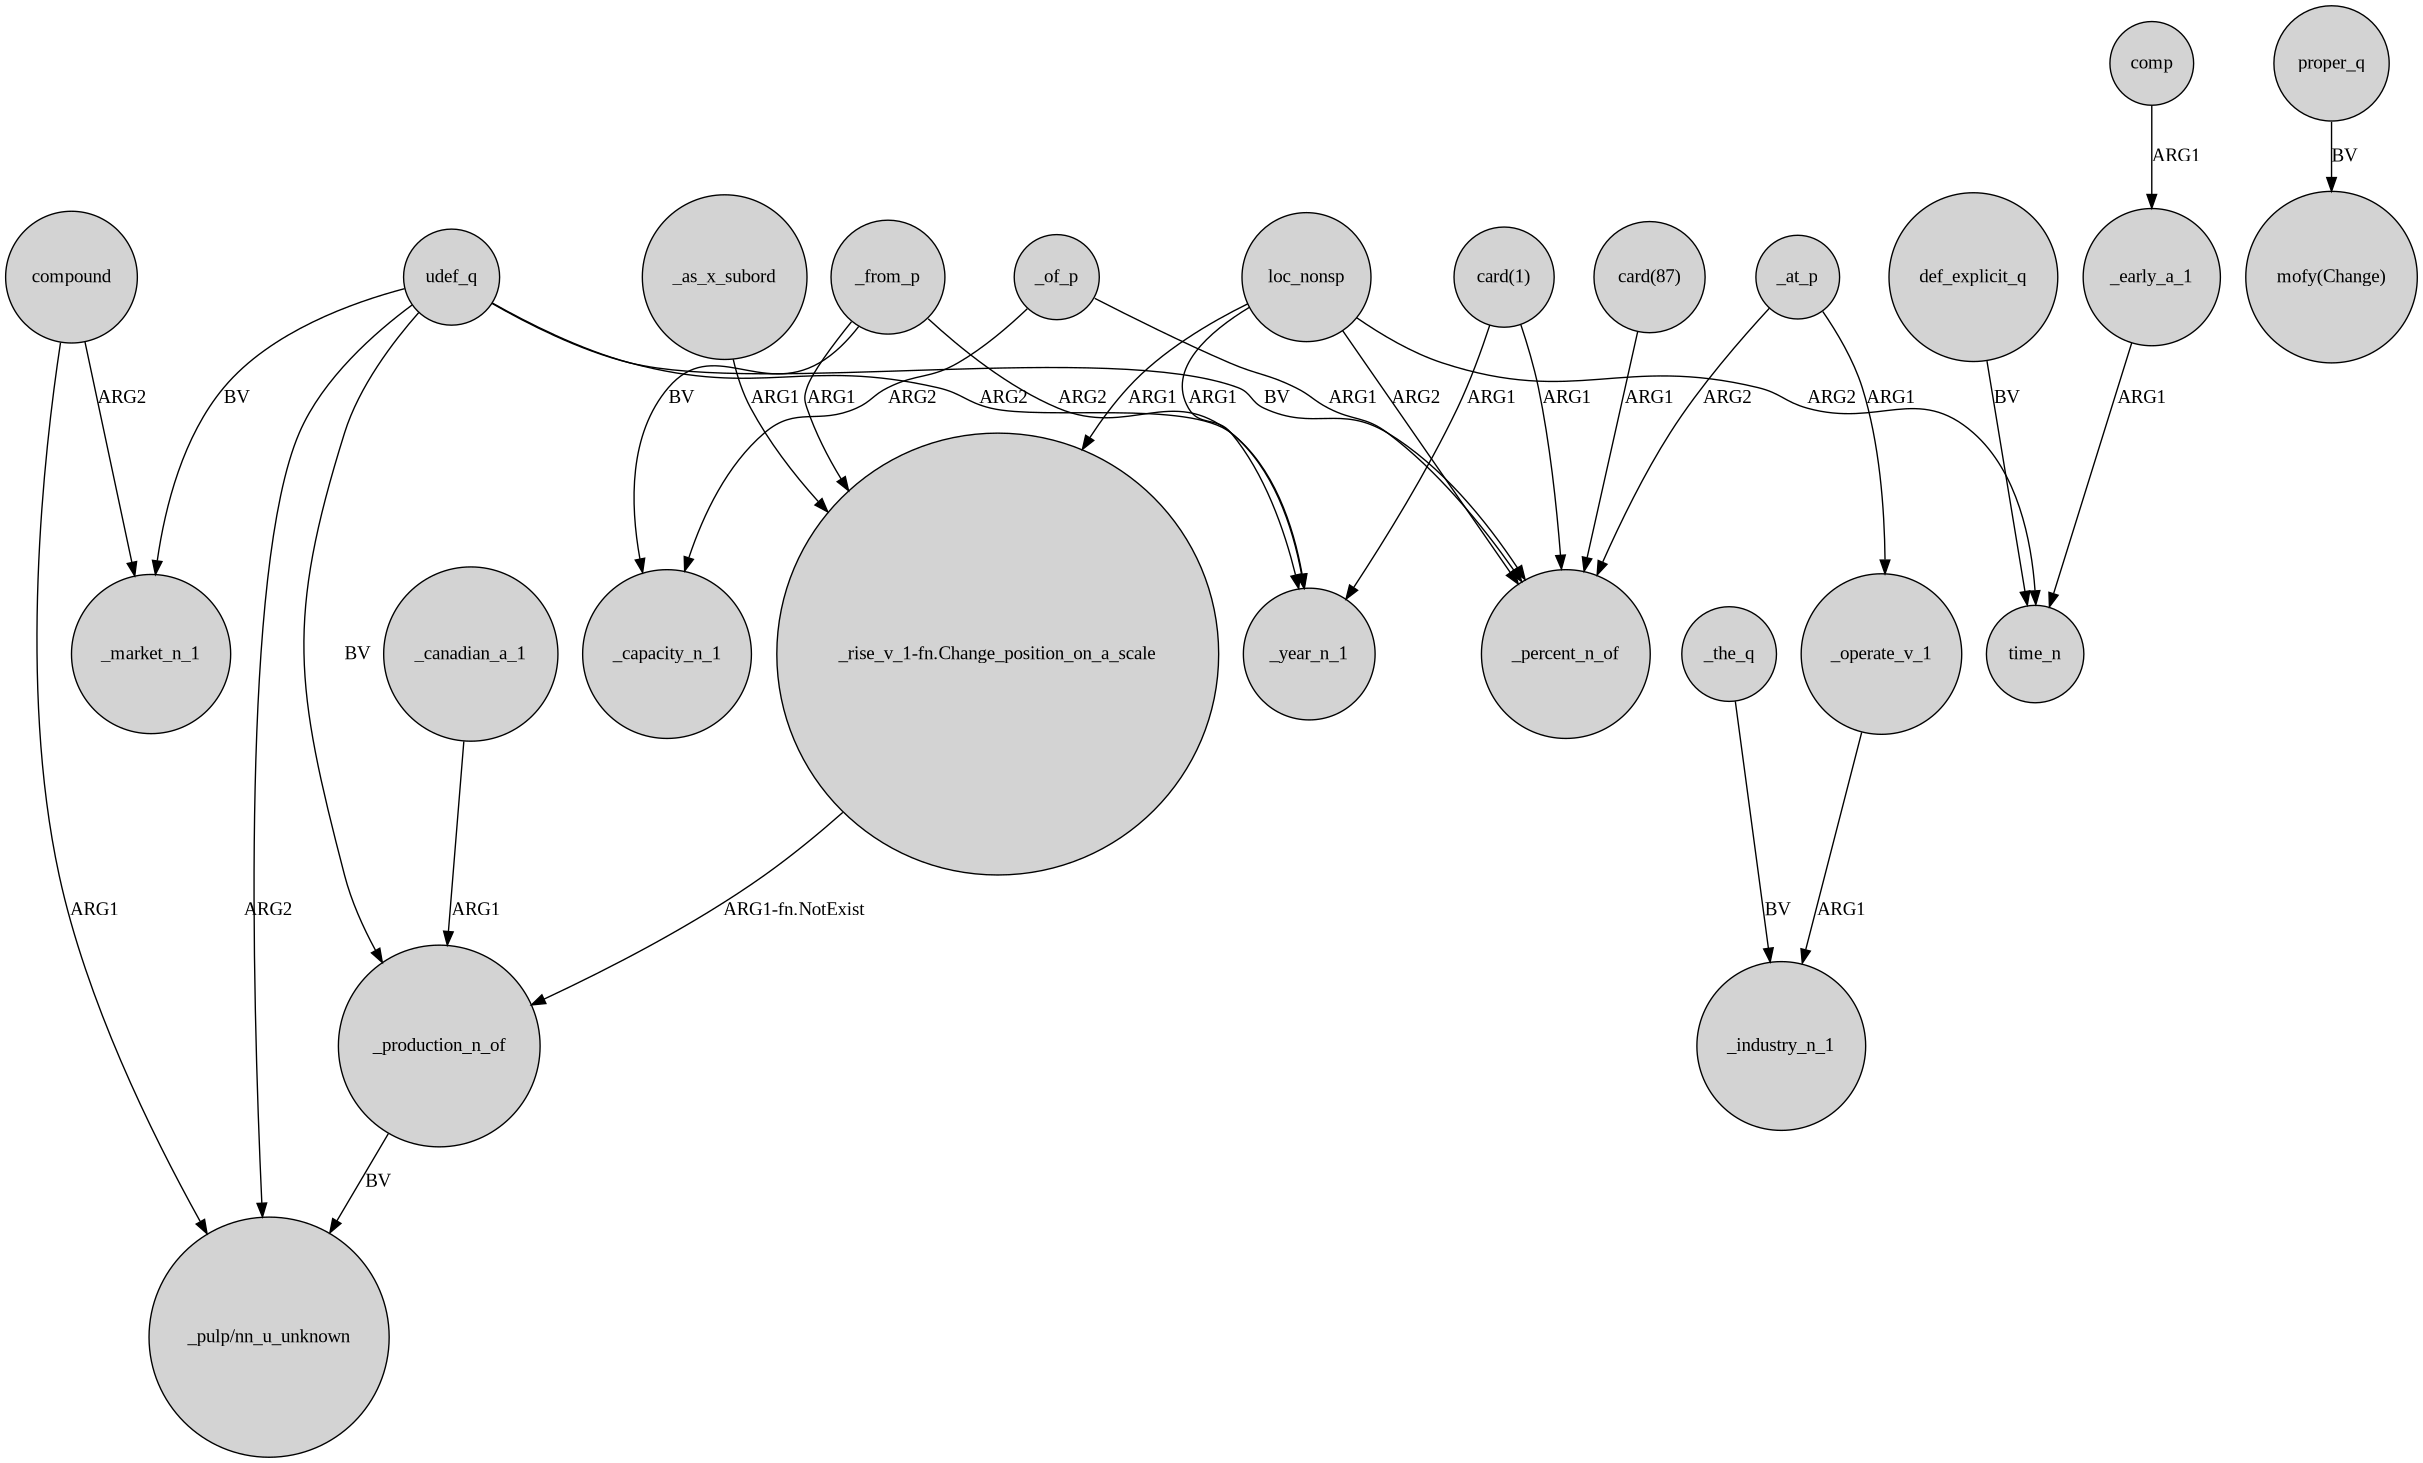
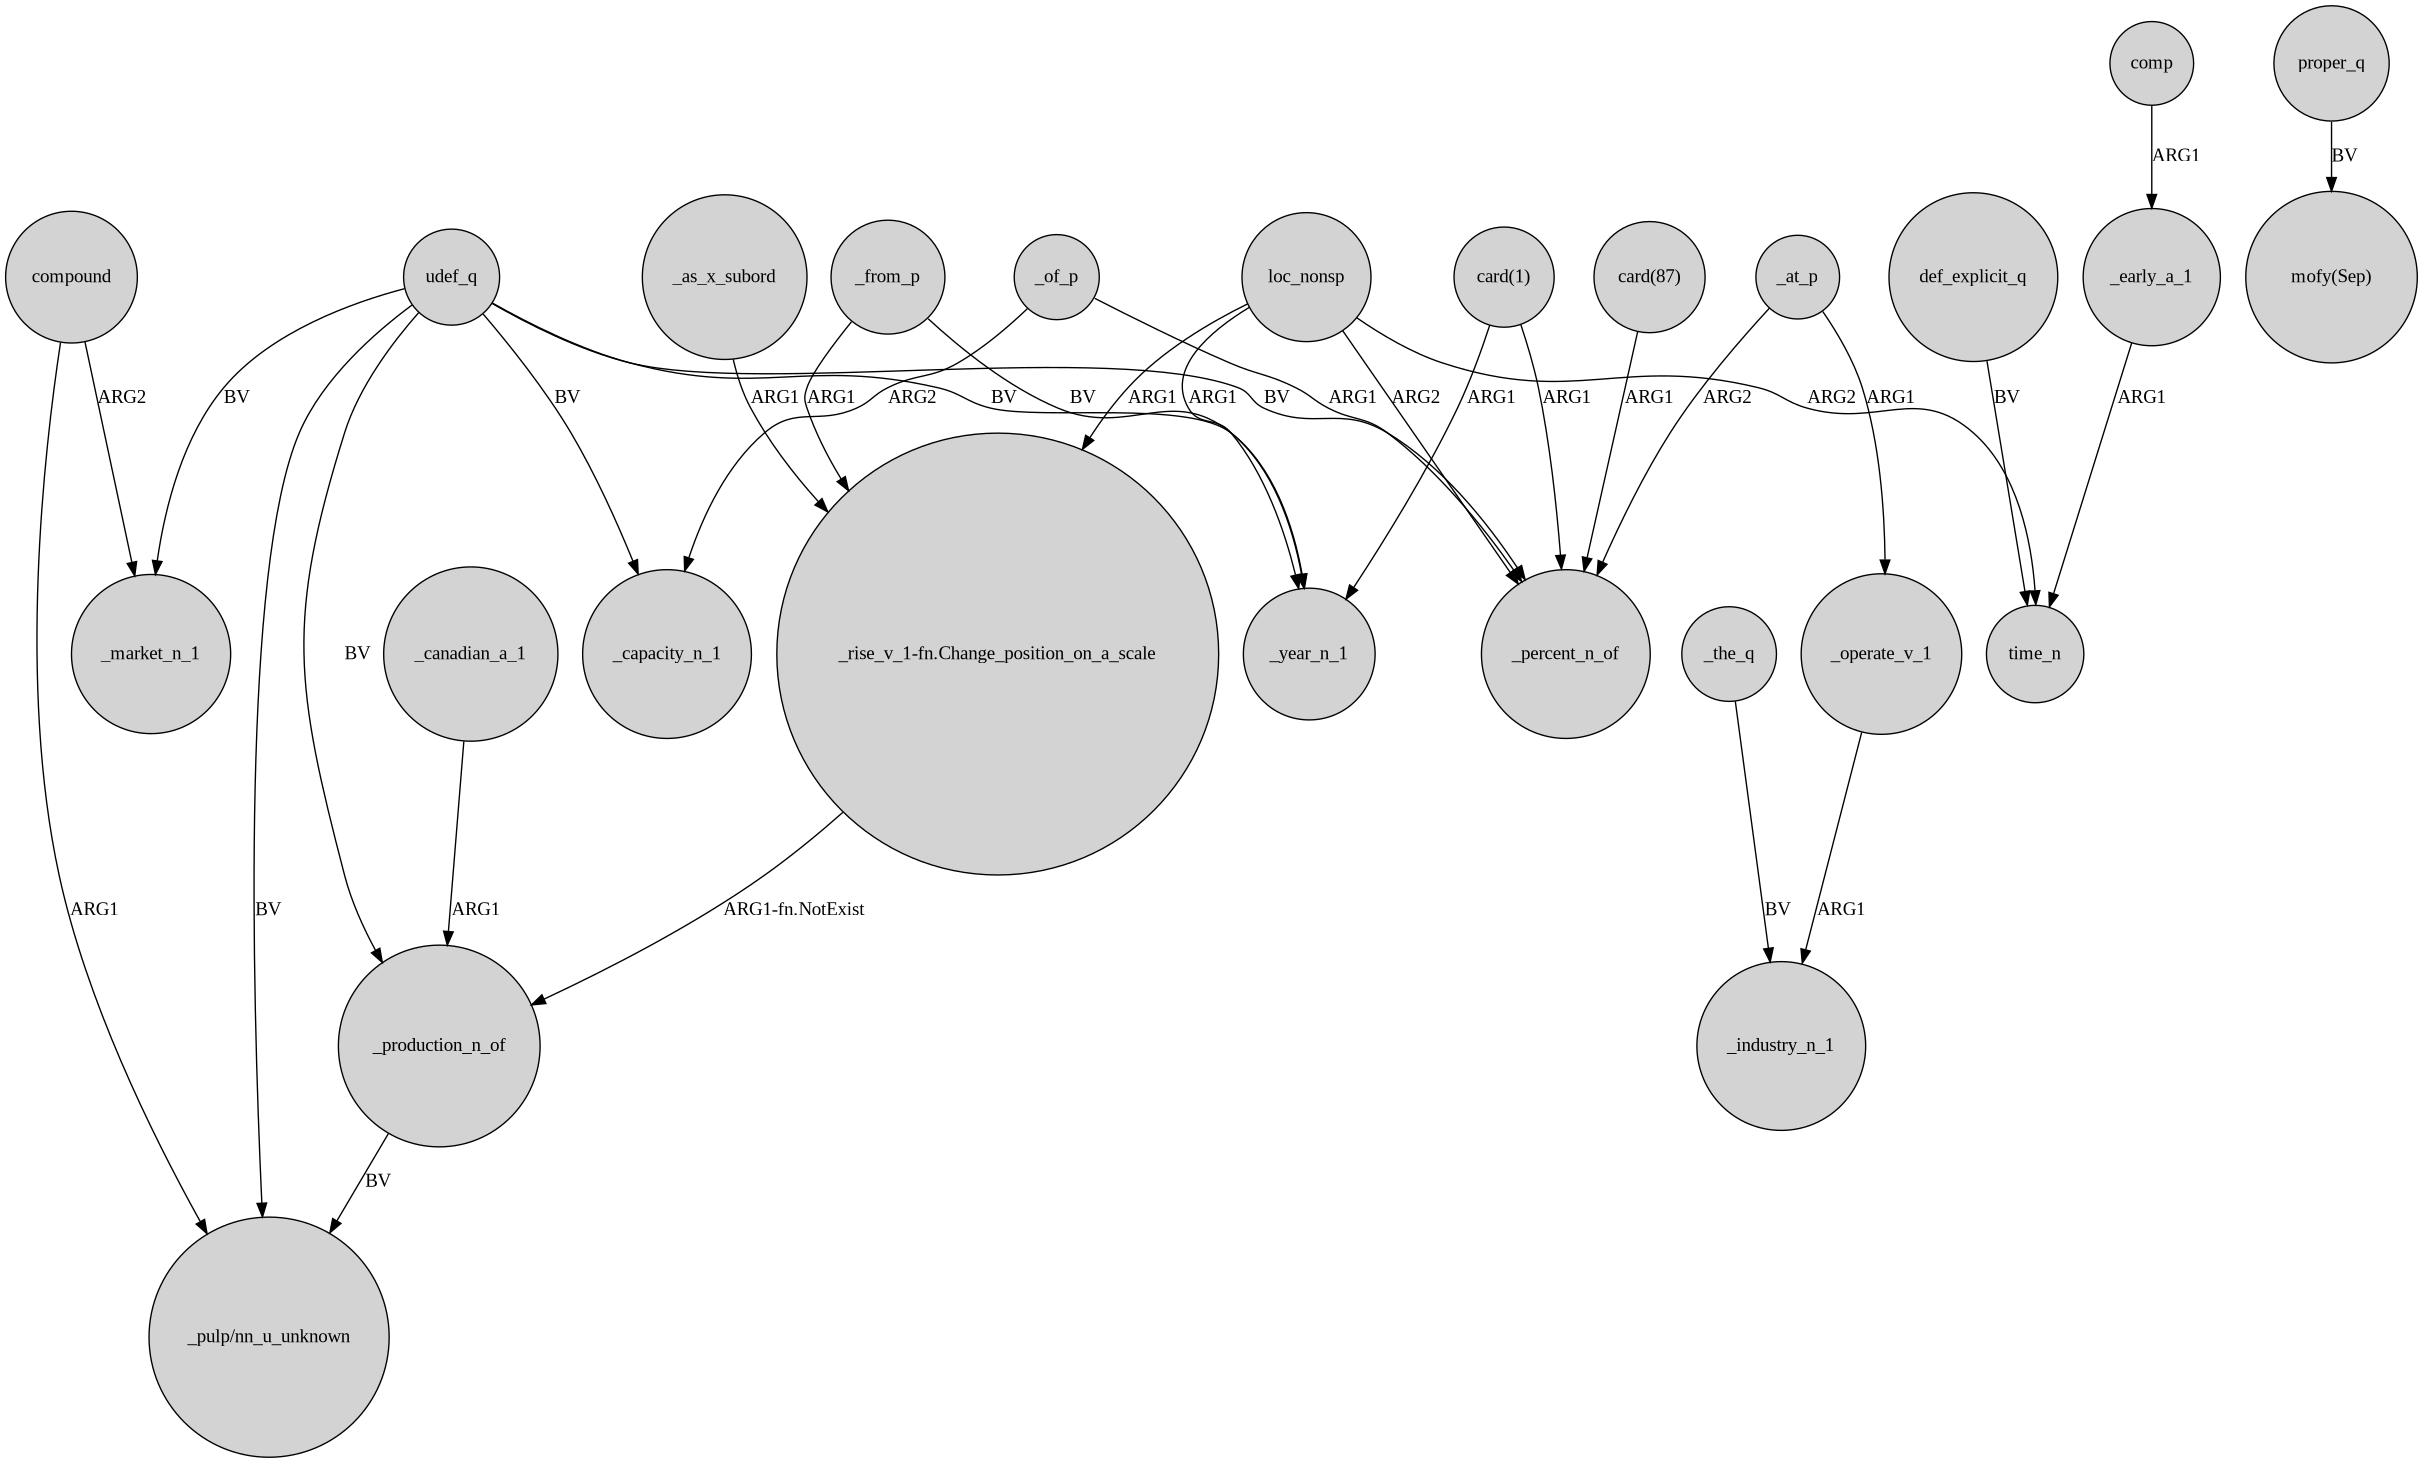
  digraph {
    fontname="Liberation Serif"
    node [fontname="Liberation Serif" shape=circle style=filled]
    edge [fontname="Liberation Serif"]
    compound
    _market_n_1
    "_pulp/nn_u_unknown"
    udef_q
    _production_n_of
    _percent_n_of
    _capacity_n_1
    _year_n_1
    _canadian_a_1
    "card(1)"
    _of_p
    _operate_v_1
    _industry_n_1
    def_explicit_q
    time_n
    _as_x_subord
    "_rise_v_1-fn.Change_position_on_a_scale"
    loc_nonsp
    _at_p
    proper_q
-   "mofy(Sep)" [label="mofy(Change)"]
+   "mofy(Sep)"
    _the_q
    _from_p
    _early_a_1
    "card(87)"
    comp
    compound -> _market_n_1 [label=ARG2]
    compound -> "_pulp/nn_u_unknown" [label=ARG1]
    udef_q -> _market_n_1 [label=BV]
-   udef_q -> "_pulp/nn_u_unknown" [label=ARG2]
+   udef_q -> "_pulp/nn_u_unknown" [label=BV]
    udef_q -> _production_n_of [label=BV]
    udef_q -> _percent_n_of [label=BV]
-   _from_p -> _capacity_n_1 [label=BV]
-   udef_q -> _year_n_1 [label=ARG2]
+   udef_q -> _capacity_n_1 [label=BV]
+   udef_q -> _year_n_1 [label=BV]
    _production_n_of -> "_pulp/nn_u_unknown" [label=BV]
    _canadian_a_1 -> _production_n_of [label=ARG1]
    "card(1)" -> _percent_n_of [label=ARG1]
    "card(1)" -> _year_n_1 [label=ARG1]
    _of_p -> _percent_n_of [label=ARG1]
    _of_p -> _capacity_n_1 [label=ARG2]
    _operate_v_1 -> _industry_n_1 [label=ARG1]
    def_explicit_q -> time_n [label=BV]
    _as_x_subord -> "_rise_v_1-fn.Change_position_on_a_scale" [label=ARG1]
    "_rise_v_1-fn.Change_position_on_a_scale" -> _production_n_of [label="ARG1-fn.NotExist"]
    loc_nonsp -> _percent_n_of [label=ARG2]
    loc_nonsp -> _year_n_1 [label=ARG1]
    loc_nonsp -> time_n [label=ARG2]
    loc_nonsp -> "_rise_v_1-fn.Change_position_on_a_scale" [label=ARG1]
    _at_p -> _percent_n_of [label=ARG2]
    _at_p -> _operate_v_1 [label=ARG1]
    proper_q -> "mofy(Sep)" [label=BV]
    _the_q -> _industry_n_1 [label=BV]
-   _from_p -> _year_n_1 [label=ARG2]
+   _from_p -> _year_n_1 [label=BV]
    _from_p -> "_rise_v_1-fn.Change_position_on_a_scale" [label=ARG1]
    _early_a_1 -> time_n [label=ARG1]
    "card(87)" -> _percent_n_of [label=ARG1]
    comp -> _early_a_1 [label=ARG1]
  }
